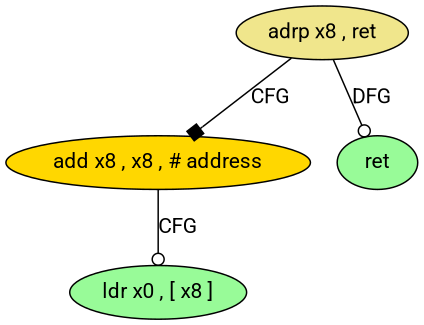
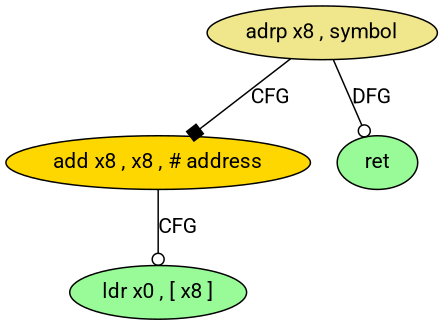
  digraph {
    fontname=Roboto
    node [fillcolor=palegreen fontname=Roboto style=filled]
    edge [arrowhead=odot fontname=Roboto]
-   n1 [fillcolor=khaki label="adrp x8 , ret"]
+   n1 [fillcolor=khaki label="adrp x8 , symbol"]
    n2 [fillcolor=gold label="add x8 , x8 , # address"]
    n3 [label=ret]
    n4 [label="ldr x0 , [ x8 ]"]
    n1 -> n2 [arrowhead=box label=CFG]
    n1 -> n3 [label=DFG]
    n2 -> n4 [label=CFG]
  }
